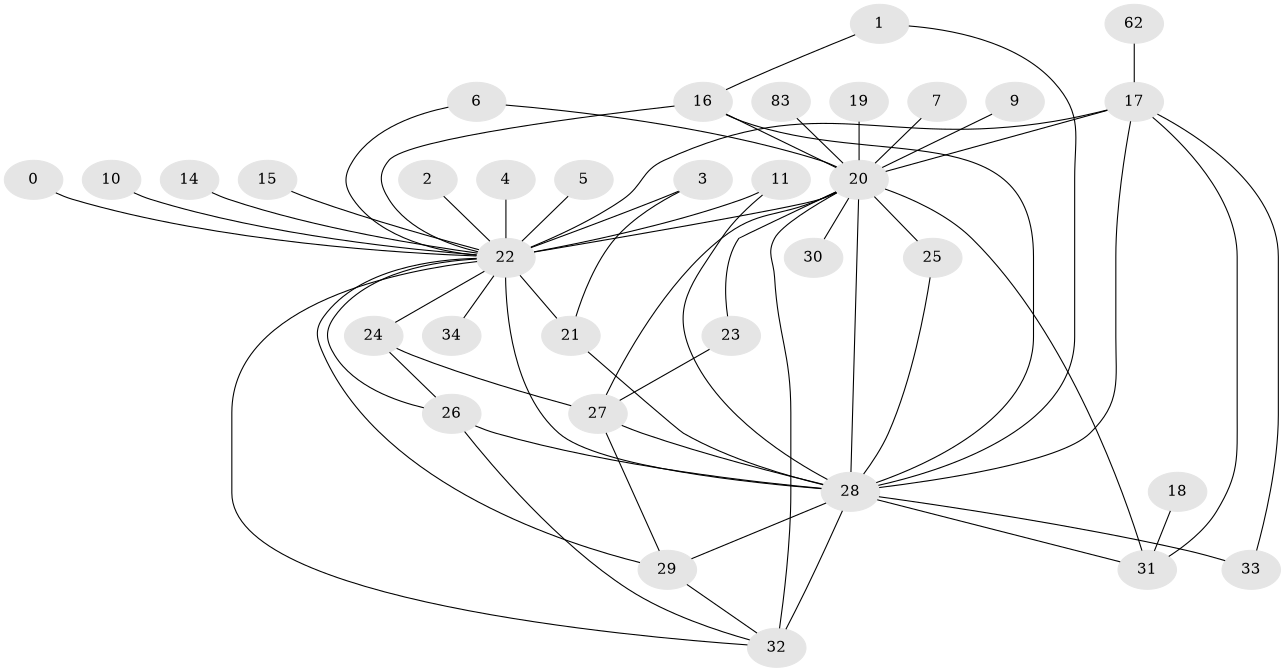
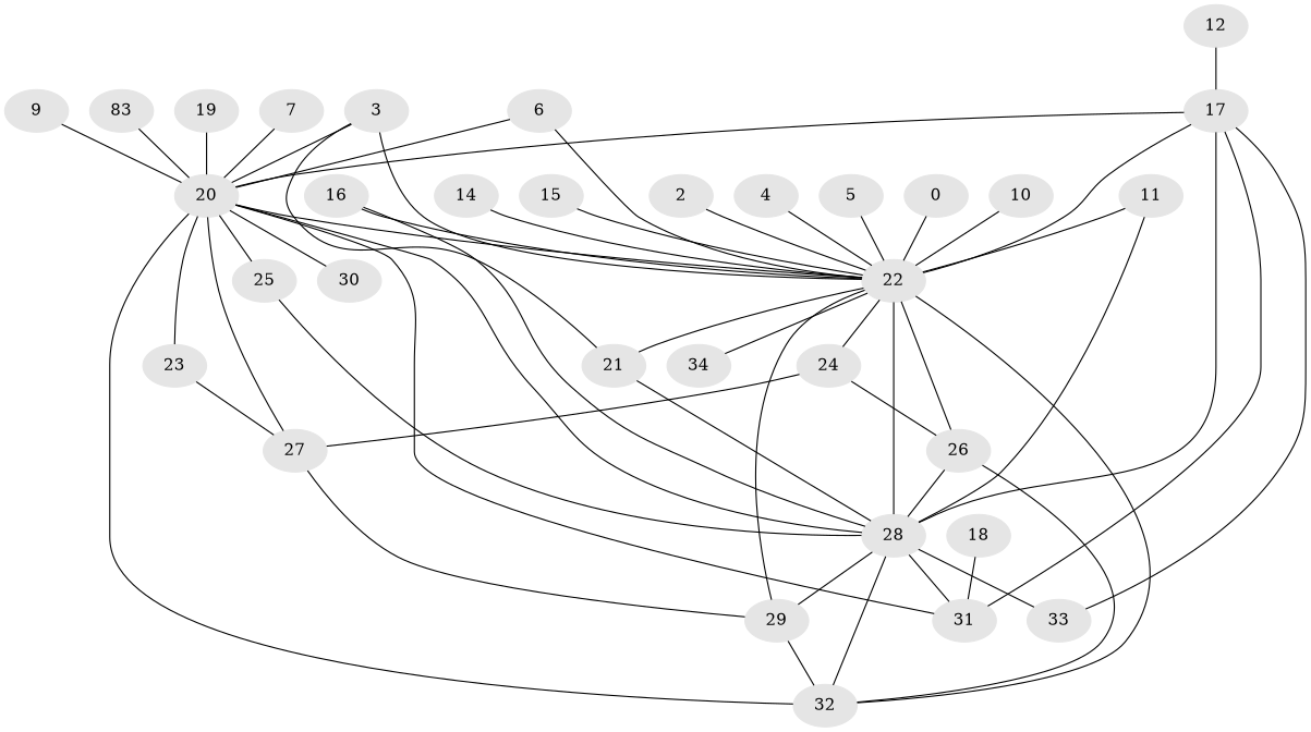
  graph {
    node [color=gray90 style=filled]
    edge [weight=1.0]
-   1
    16
    28
    22
    20
    31
    33
    32
    29
    2
    21
    24
    26
    34
    3
    4
    5
    6
    23
    25
    27
    30
    7
    n24 [label=0]
    9
    10
    11
-   12 [label=62]
+   12
    17
    n30 [label=83]
    14
    15
    18
    19
-   1 -- 16
-   1 -- 28
    16 -- 28
    16 -- 22
-   16 -- 20
+   3 -- 20
    28 -- 31
    28 -- 33
    28 -- 32
    28 -- 29
    22 -- 28 [weight=5.0]
    22 -- 32
    22 -- 29
    22 -- 21
    22 -- 24
    22 -- 26 [weight=2.0]
    22 -- 34
    20 -- 28
    20 -- 22
    20 -- 31
    20 -- 32 [weight=2.0]
    20 -- 23
    20 -- 25 [weight=2.0]
    20 -- 27
    20 -- 30
    29 -- 32
    2 -- 22
    21 -- 28
    24 -- 26
    24 -- 27
    26 -- 28 [weight=3.0]
    26 -- 32
    3 -- 22
    3 -- 21
    4 -- 22
    5 -- 22
    6 -- 22
    6 -- 20
    23 -- 27
    25 -- 28
-   27 -- 28
    27 -- 29
    7 -- 20
    n24 -- 22
    9 -- 20
    10 -- 22
    11 -- 28
    11 -- 22 [weight=3.0]
    12 -- 17
    17 -- 28 [weight=3.0]
    17 -- 22
    17 -- 20
    17 -- 31
    17 -- 33
    n30 -- 20
    14 -- 22
    15 -- 22
    18 -- 31
    19 -- 20
  }
